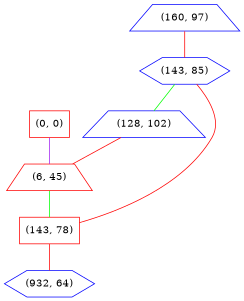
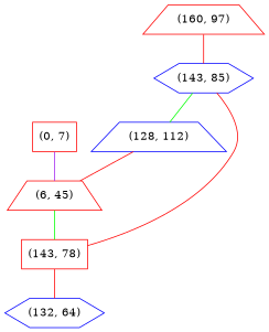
  graph {
    node [color=red shape=trapezium]
    edge [color=red weight=1]
    "(143, 85)" [color=blue shape=hexagon]
-   "(160, 97)" [color=blue]
-   "(128, 112)" [color=blue label="(128, 102)"]
+   "(160, 97)"
+   "(128, 112)" [color=blue]
    "(143, 78)" [shape=box]
-   "(0, 0)" [shape=box]
+   "(0, 0)" [shape=box label="(0, 7)"]
    "(6, 45)"
-   "(132, 64)" [color=blue shape=hexagon label="(932, 64)"]
+   "(132, 64)" [color=blue shape=hexagon]
    "(143, 85)" -- "(128, 112)" [color=green]
    "(143, 85)" -- "(143, 78)"
    "(160, 97)" -- "(143, 85)"
    "(128, 112)" -- "(6, 45)" [weight=2]
    "(143, 78)" -- "(132, 64)"
    "(0, 0)" -- "(6, 45)" [color=purple weight=4]
    "(6, 45)" -- "(143, 78)" [color=green weight=2]
  }
